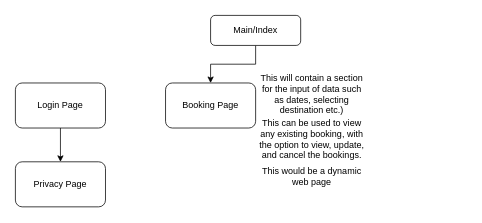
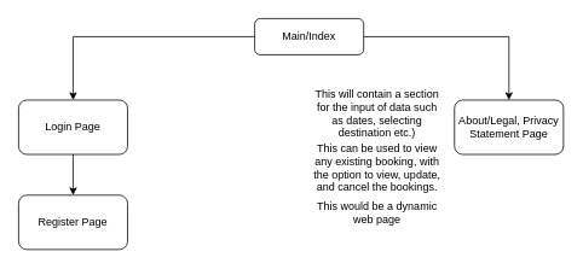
  <mxCell id="0" />
  <mxCell id="1" parent="0" />
- <mxCell id="2" value="" style="edgeStyle=orthogonalEdgeStyle;rounded=0;orthogonalLoop=1;jettySize=auto;html=1;" parent="1" source="5" target="6" edge="1"><mxGeometry relative="1" as="geometry" /></mxCell>
+ <mxCell id="3" style="edgeStyle=orthogonalEdgeStyle;rounded=0;orthogonalLoop=1;jettySize=auto;html=1;" parent="1" source="5" target="9" edge="1"><mxGeometry relative="1" as="geometry" /></mxCell>
+ <mxCell id="4" style="edgeStyle=orthogonalEdgeStyle;rounded=0;orthogonalLoop=1;jettySize=auto;html=1;" parent="1" source="5" target="11" edge="1"><mxGeometry relative="1" as="geometry" /></mxCell>
  <mxCell id="5" value="Main/Index" style="rounded=1;whiteSpace=wrap;html=1;" parent="1" vertex="1"><mxGeometry x="280" y="20" width="120" height="40" as="geometry" /></mxCell>
- <mxCell id="6" value="Booking Page" style="rounded=1;whiteSpace=wrap;html=1;" parent="1" vertex="1"><mxGeometry x="220" y="110" width="120" height="60" as="geometry" /></mxCell>
  <mxCell id="7" value="This will contain a section for the input of data such as dates, selecting destination etc.)" style="text;html=1;strokeColor=none;fillColor=none;align=center;verticalAlign=middle;whiteSpace=wrap;rounded=0;" parent="1" vertex="1"><mxGeometry x="340" y="110" width="150" height="30" as="geometry" /></mxCell>
  <mxCell id="8" style="edgeStyle=orthogonalEdgeStyle;rounded=0;orthogonalLoop=1;jettySize=auto;html=1;" edge="1" parent="1" source="9" target="13"><mxGeometry relative="1" as="geometry" /></mxCell>
  <mxCell id="9" value="Login Page" style="rounded=1;whiteSpace=wrap;html=1;" parent="1" vertex="1"><mxGeometry x="20" y="110" width="120" height="60" as="geometry" /></mxCell>
  <mxCell id="10" value="This can be used to view any existing booking, with the option to view, update, and cancel the bookings." style="text;html=1;strokeColor=none;fillColor=none;align=center;verticalAlign=middle;whiteSpace=wrap;rounded=0;" parent="1" vertex="1"><mxGeometry x="340" y="170" width="150" height="30" as="geometry" /></mxCell>
+ <mxCell id="11" value="About/Legal, Privacy Statement Page" style="rounded=1;whiteSpace=wrap;html=1;" parent="1" vertex="1"><mxGeometry x="500" y="110" width="120" height="60" as="geometry" /></mxCell>
  <mxCell id="12" value="This would be a dynamic web page" style="text;html=1;strokeColor=none;fillColor=none;align=center;verticalAlign=middle;whiteSpace=wrap;rounded=0;" parent="1" vertex="1"><mxGeometry x="340" y="220" width="150" height="30" as="geometry" /></mxCell>
- <mxCell id="13" value="Privacy Page" style="rounded=1;whiteSpace=wrap;html=1;" vertex="1" parent="1"><mxGeometry x="20" y="215" width="120" height="60" as="geometry" /></mxCell>
+ <mxCell id="13" value="Register Page" style="rounded=1;whiteSpace=wrap;html=1;" vertex="1" parent="1"><mxGeometry x="20" y="215" width="120" height="60" as="geometry" /></mxCell>
